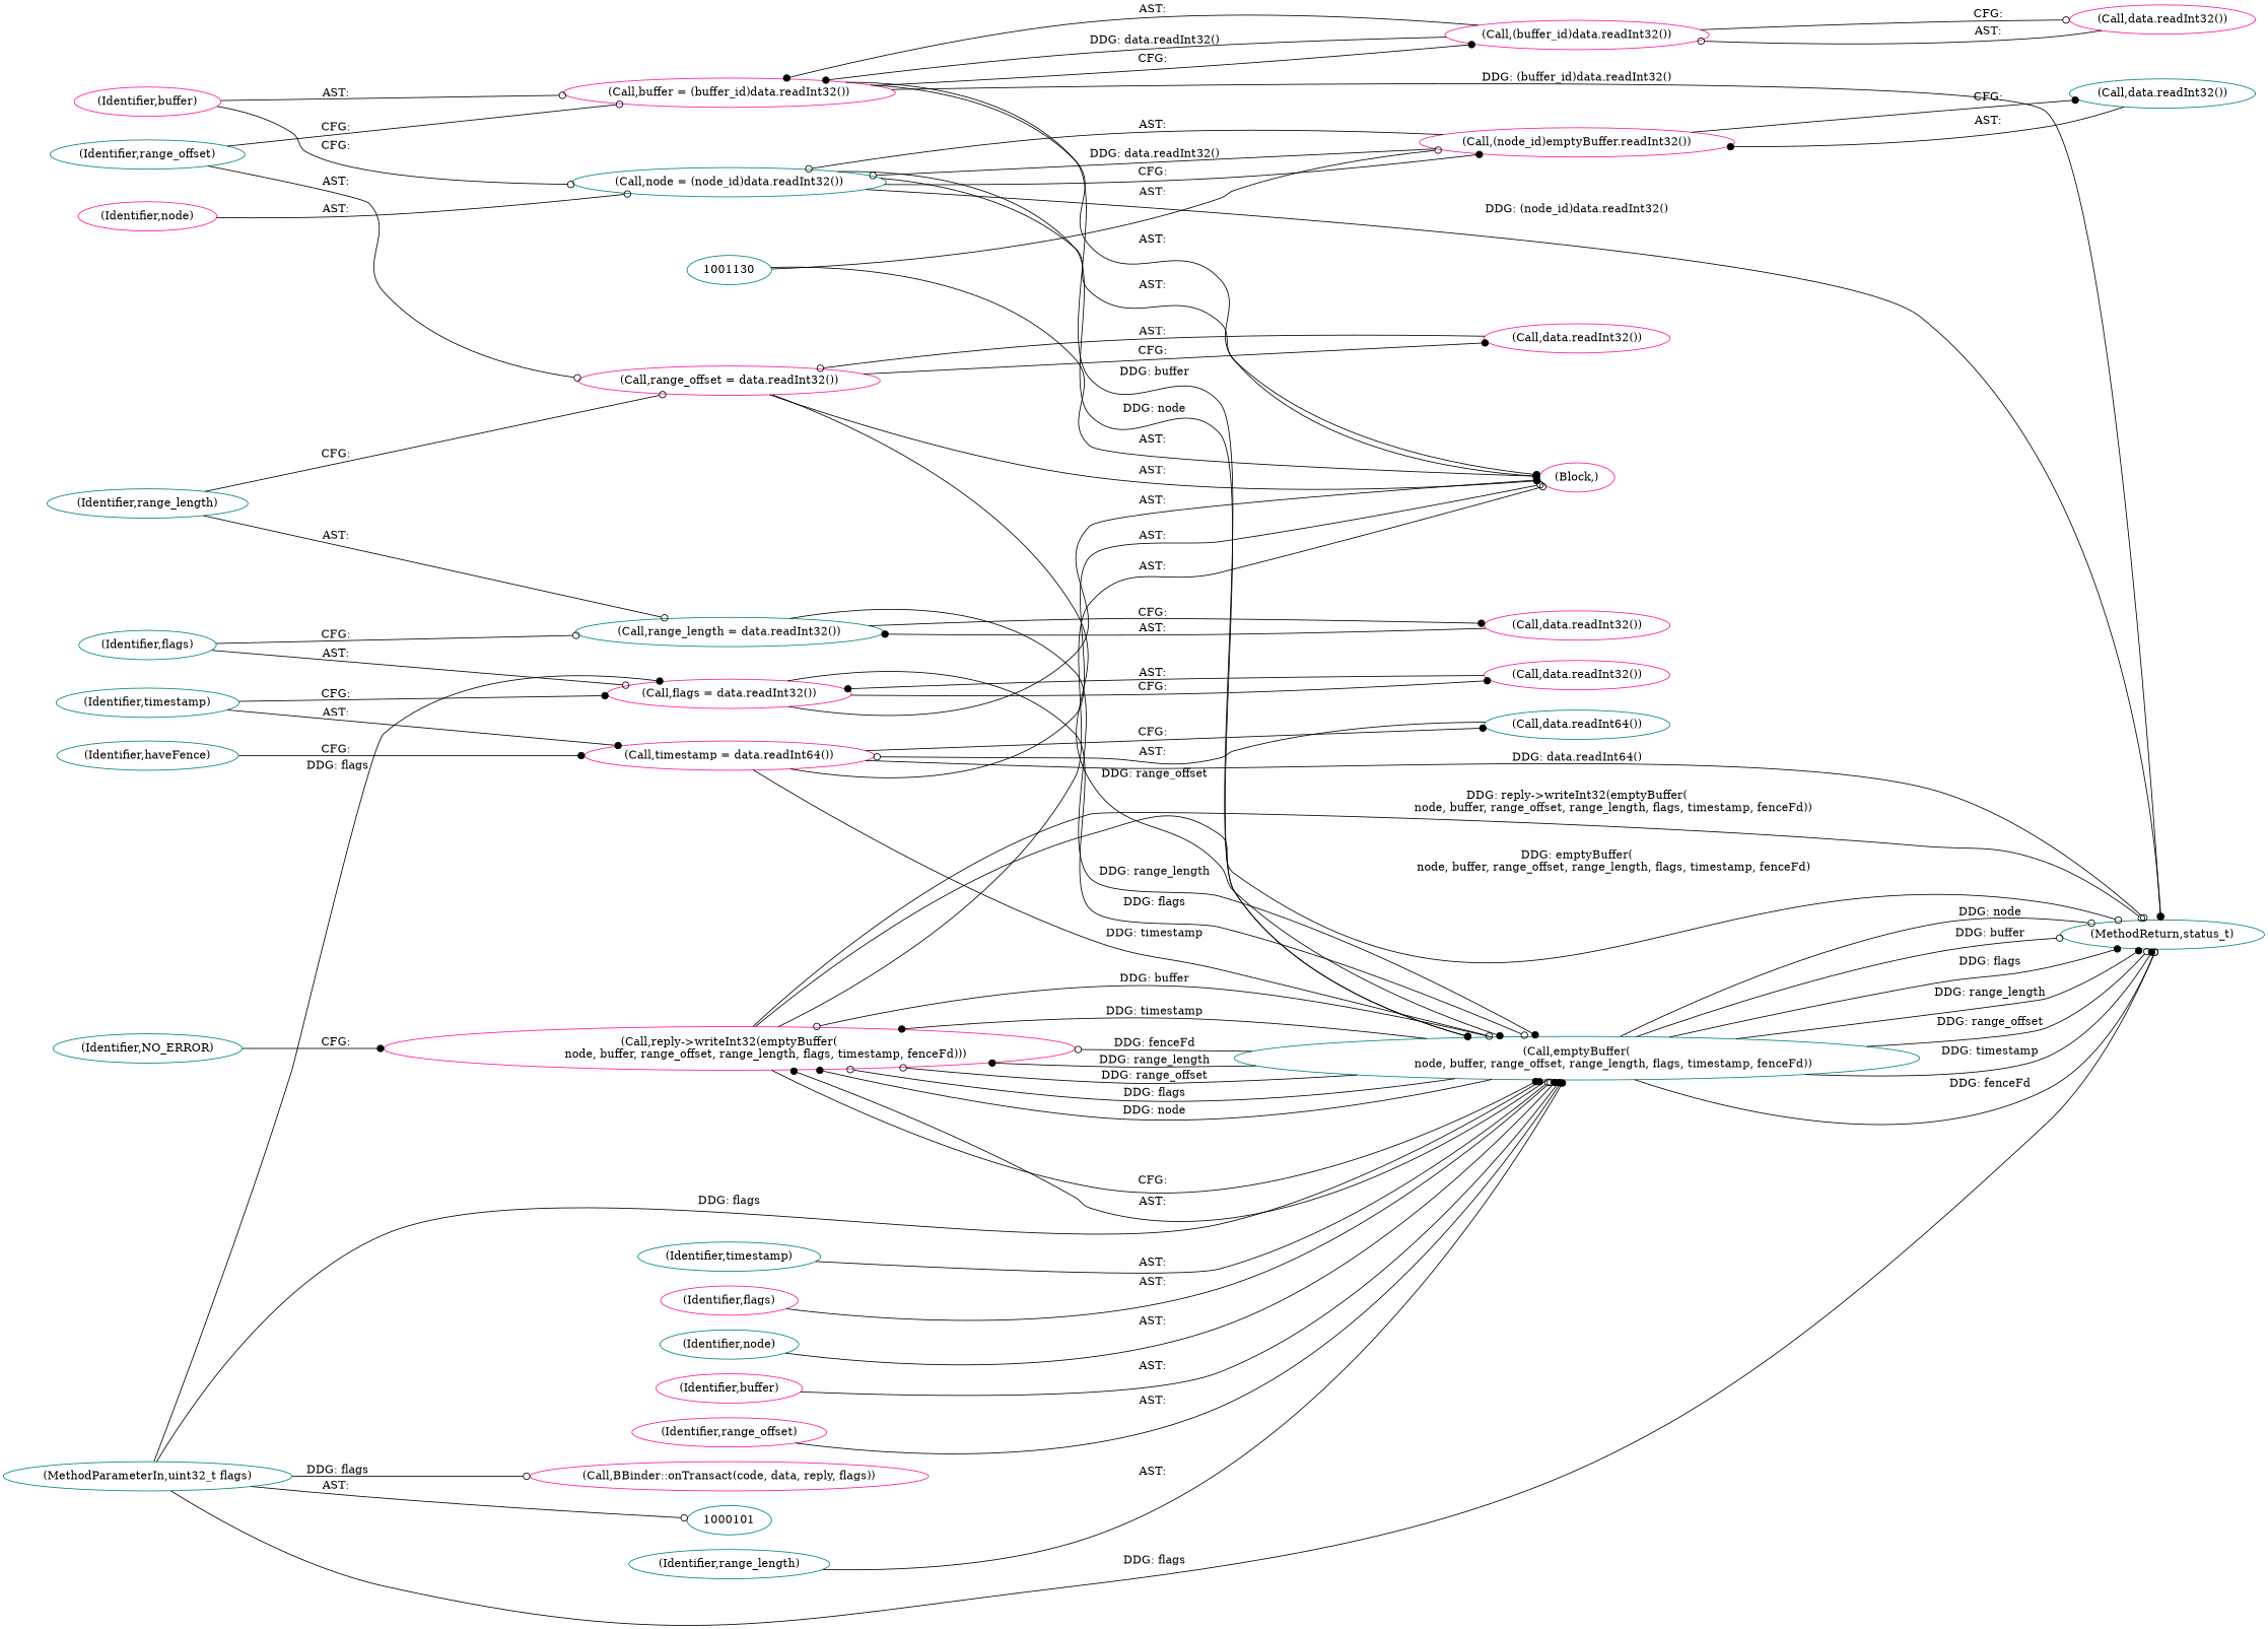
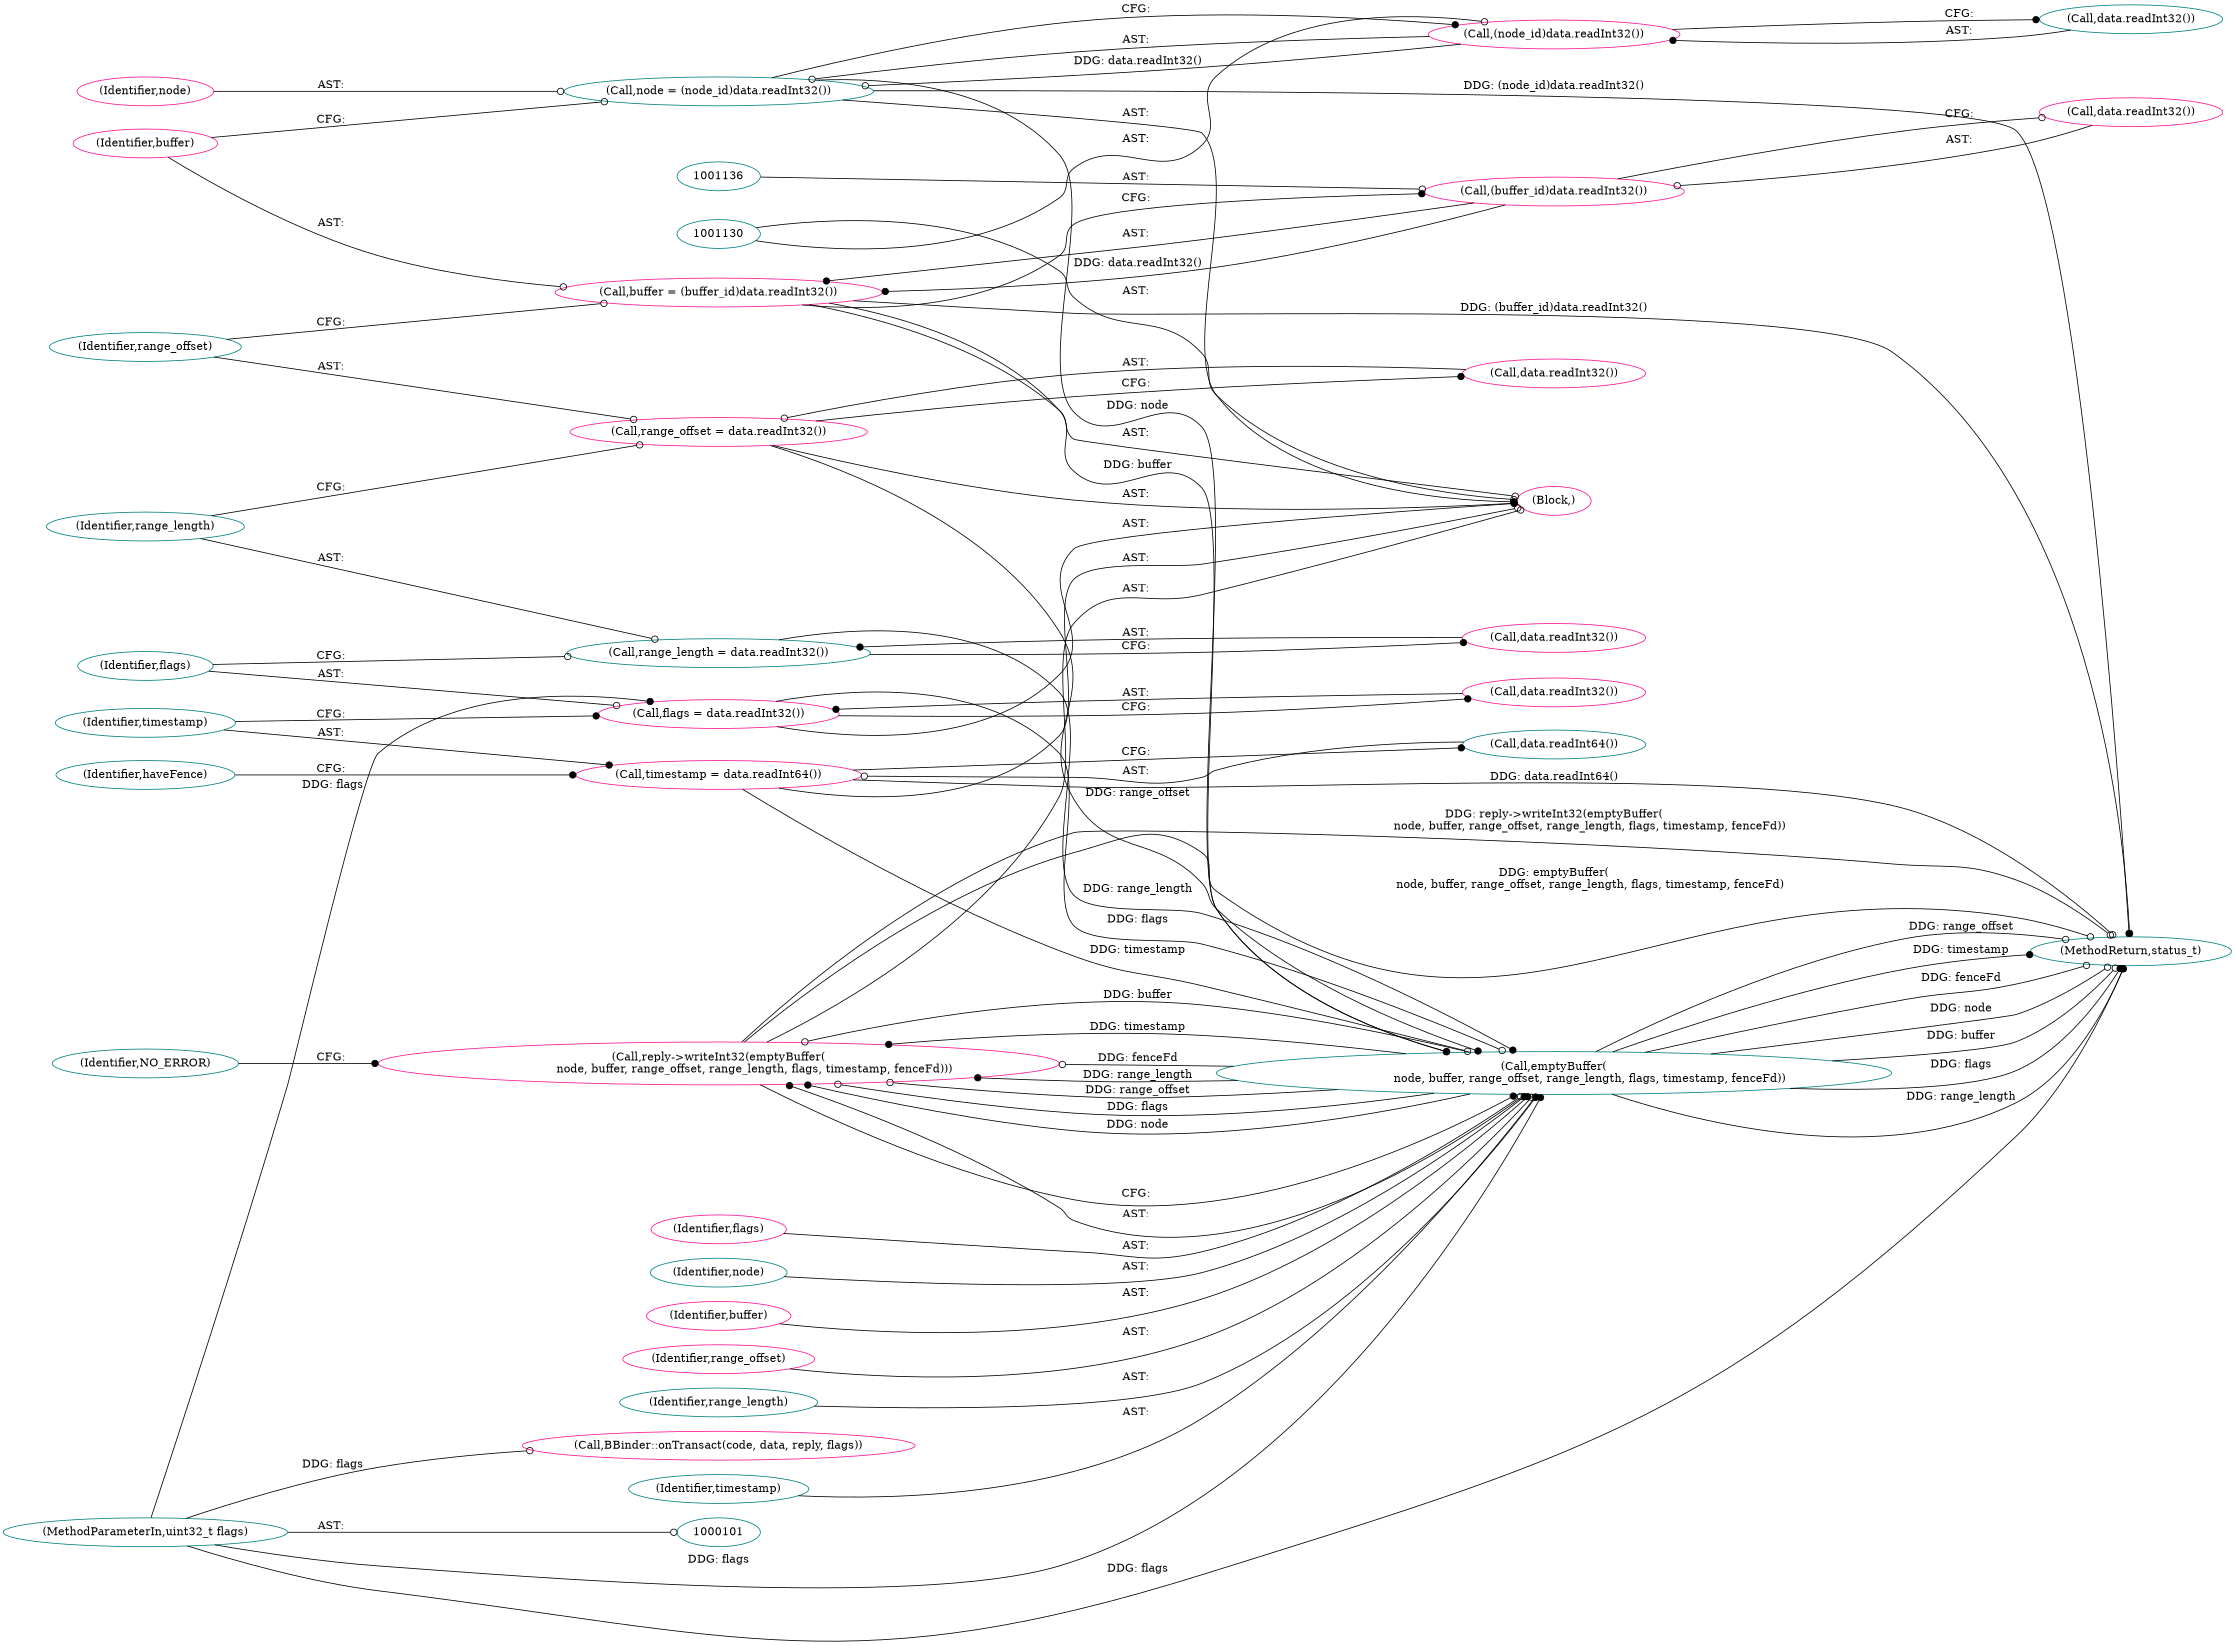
  digraph {
    rankdir=LR
    node [color=teal]
    edge [arrowhead=odot]
    n1 [color=deeppink label="(Call,reply->writeInt32(emptyBuffer(\n                    node, buffer, range_offset, range_length, flags, timestamp, fenceFd)))"]
    n2 [label="(Call,emptyBuffer(\n                    node, buffer, range_offset, range_length, flags, timestamp, fenceFd))"]
    n3 [label="(MethodReturn,status_t)"]
    n4 [color=deeppink label="(Block,)"]
    n5 [label="(Call,node = (node_id)data.readInt32())"]
-   n6 [color=deeppink label="(Call,(node_id)emptyBuffer.readInt32())"]
+   n6 [color=deeppink label="(Call,(node_id)data.readInt32())"]
    n7 [label="(Call,data.readInt32())"]
    n8 [color=deeppink label="(Call,buffer = (buffer_id)data.readInt32())"]
    n9 [color=deeppink label="(Call,(buffer_id)data.readInt32())"]
    n10 [color=deeppink label="(Call,data.readInt32())"]
    n11 [color=deeppink label="(Call,range_offset = data.readInt32())"]
    n12 [color=deeppink label="(Call,data.readInt32())"]
    n13 [label="(Call,range_length = data.readInt32())"]
    n14 [color=deeppink label="(Call,data.readInt32())"]
    n15 [color=deeppink label="(Call,flags = data.readInt32())"]
    n16 [color=deeppink label="(Call,data.readInt32())"]
    n17 [label="(MethodParameterIn,uint32_t flags)"]
    n18 [color=deeppink label="(Call,BBinder::onTransact(code, data, reply, flags))"]
    1000101
    n20 [color=deeppink label="(Call,timestamp = data.readInt64())"]
    n21 [label="(Call,data.readInt64())"]
    n22 [label="(Identifier,flags)"]
    n23 [color=deeppink label="(Identifier,buffer)"]
    n24 [label="(Identifier,timestamp)"]
    n25 [color=deeppink label="(Identifier,flags)"]
    n26 [color=deeppink label="(Identifier,node)"]
    n27 [label="(Identifier,node)"]
    n28 [label="(Identifier,NO_ERROR)"]
    n29 [color=deeppink label="(Identifier,buffer)"]
    n30 [color=deeppink label="(Identifier,range_offset)"]
    n31 [label="(Identifier,range_length)"]
    n32 [label="(Identifier,range_offset)"]
    n33 [label="(Identifier,range_length)"]
    n34 [label="(Identifier,timestamp)"]
    n35 [label="(Identifier,haveFence)"]
    1001130
+   1001136
    n1 -> n2 [arrowhead=dot label="CFG: "]
    n1 -> n3 [label="DDG: reply->writeInt32(emptyBuffer(\n                    node, buffer, range_offset, range_length, flags, timestamp, fenceFd))"]
    n1 -> n3 [label="DDG: emptyBuffer(\n                    node, buffer, range_offset, range_length, flags, timestamp, fenceFd)"]
    n1 -> n4 [label="AST: "]
    n2 -> n1 [arrowhead=dot label="AST: "]
    n2 -> n1 [label="DDG: buffer"]
    n2 -> n1 [arrowhead=dot label="DDG: timestamp"]
    n2 -> n1 [label="DDG: fenceFd"]
    n2 -> n1 [arrowhead=dot label="DDG: range_length"]
    n2 -> n1 [label="DDG: range_offset"]
    n2 -> n1 [label="DDG: flags"]
    n2 -> n1 [arrowhead=dot label="DDG: node"]
    n2 -> n3 [label="DDG: buffer"]
    n2 -> n3 [arrowhead=dot label="DDG: flags"]
    n2 -> n3 [arrowhead=dot label="DDG: range_length"]
    n2 -> n3 [label="DDG: range_offset"]
    n2 -> n3 [arrowhead=dot label="DDG: timestamp"]
    n2 -> n3 [label="DDG: fenceFd"]
    n2 -> n3 [label="DDG: node"]
    n5 -> n2 [arrowhead=dot label="DDG: node"]
    n5 -> n3 [label="DDG: (node_id)data.readInt32()"]
    n5 -> n4 [arrowhead=dot label="AST: "]
    n5 -> n6 [arrowhead=dot label="CFG: "]
    n6 -> n5 [label="AST: "]
    n6 -> n5 [label="DDG: data.readInt32()"]
    n6 -> n7 [arrowhead=dot label="CFG: "]
    n7 -> n6 [arrowhead=dot label="AST: "]
    n8 -> n2 [label="DDG: buffer"]
    n8 -> n3 [arrowhead=dot label="DDG: (buffer_id)data.readInt32()"]
    n8 -> n4 [label="AST: "]
    n8 -> n9 [arrowhead=dot label="CFG: "]
    n9 -> n8 [arrowhead=dot label="AST: "]
    n9 -> n8 [arrowhead=dot label="DDG: data.readInt32()"]
    n9 -> n10 [label="CFG: "]
    n10 -> n9 [label="AST: "]
    n11 -> n2 [arrowhead=dot label="DDG: range_offset"]
    n11 -> n4 [arrowhead=dot label="AST: "]
    n11 -> n12 [arrowhead=dot label="CFG: "]
    n12 -> n11 [label="AST: "]
    n13 -> n2 [arrowhead=dot label="DDG: range_length"]
    n13 -> n14 [arrowhead=dot label="CFG: "]
    n14 -> n13 [arrowhead=dot label="AST: "]
    n15 -> n2 [label="DDG: flags"]
    n15 -> n4 [arrowhead=dot label="AST: "]
    n15 -> n16 [arrowhead=dot label="CFG: "]
    n16 -> n15 [arrowhead=dot label="AST: "]
    n17 -> n2 [arrowhead=dot label="DDG: flags"]
    n17 -> n3 [label="DDG: flags"]
    n17 -> n15 [arrowhead=dot label="DDG: flags"]
    n17 -> n18 [label="DDG: flags"]
    n17 -> 1000101 [label="AST: "]
    n20 -> n2 [label="DDG: timestamp"]
    n20 -> n3 [label="DDG: data.readInt64()"]
    n20 -> n4 [label="AST: "]
    n20 -> n21 [arrowhead=dot label="CFG: "]
    n21 -> n20 [label="AST: "]
    n22 -> n13 [label="CFG: "]
    n22 -> n15 [label="AST: "]
    n23 -> n5 [label="CFG: "]
    n23 -> n8 [label="AST: "]
    n24 -> n2 [label="AST: "]
    n25 -> n2 [label="AST: "]
    n26 -> n5 [label="AST: "]
    n27 -> n2 [arrowhead=dot label="AST: "]
    n28 -> n1 [arrowhead=dot label="CFG: "]
    n29 -> n2 [arrowhead=dot label="AST: "]
    n30 -> n2 [label="AST: "]
    n31 -> n2 [arrowhead=dot label="AST: "]
    n32 -> n8 [label="CFG: "]
    n32 -> n11 [label="AST: "]
    n33 -> n11 [label="CFG: "]
    n33 -> n13 [label="AST: "]
    n34 -> n15 [arrowhead=dot label="CFG: "]
    n34 -> n20 [arrowhead=dot label="AST: "]
    n35 -> n20 [arrowhead=dot label="CFG: "]
    1001130 -> n4 [label="AST: "]
    1001130 -> n6 [label="AST: "]
+   1001136 -> n9 [label="AST: "]
  }
